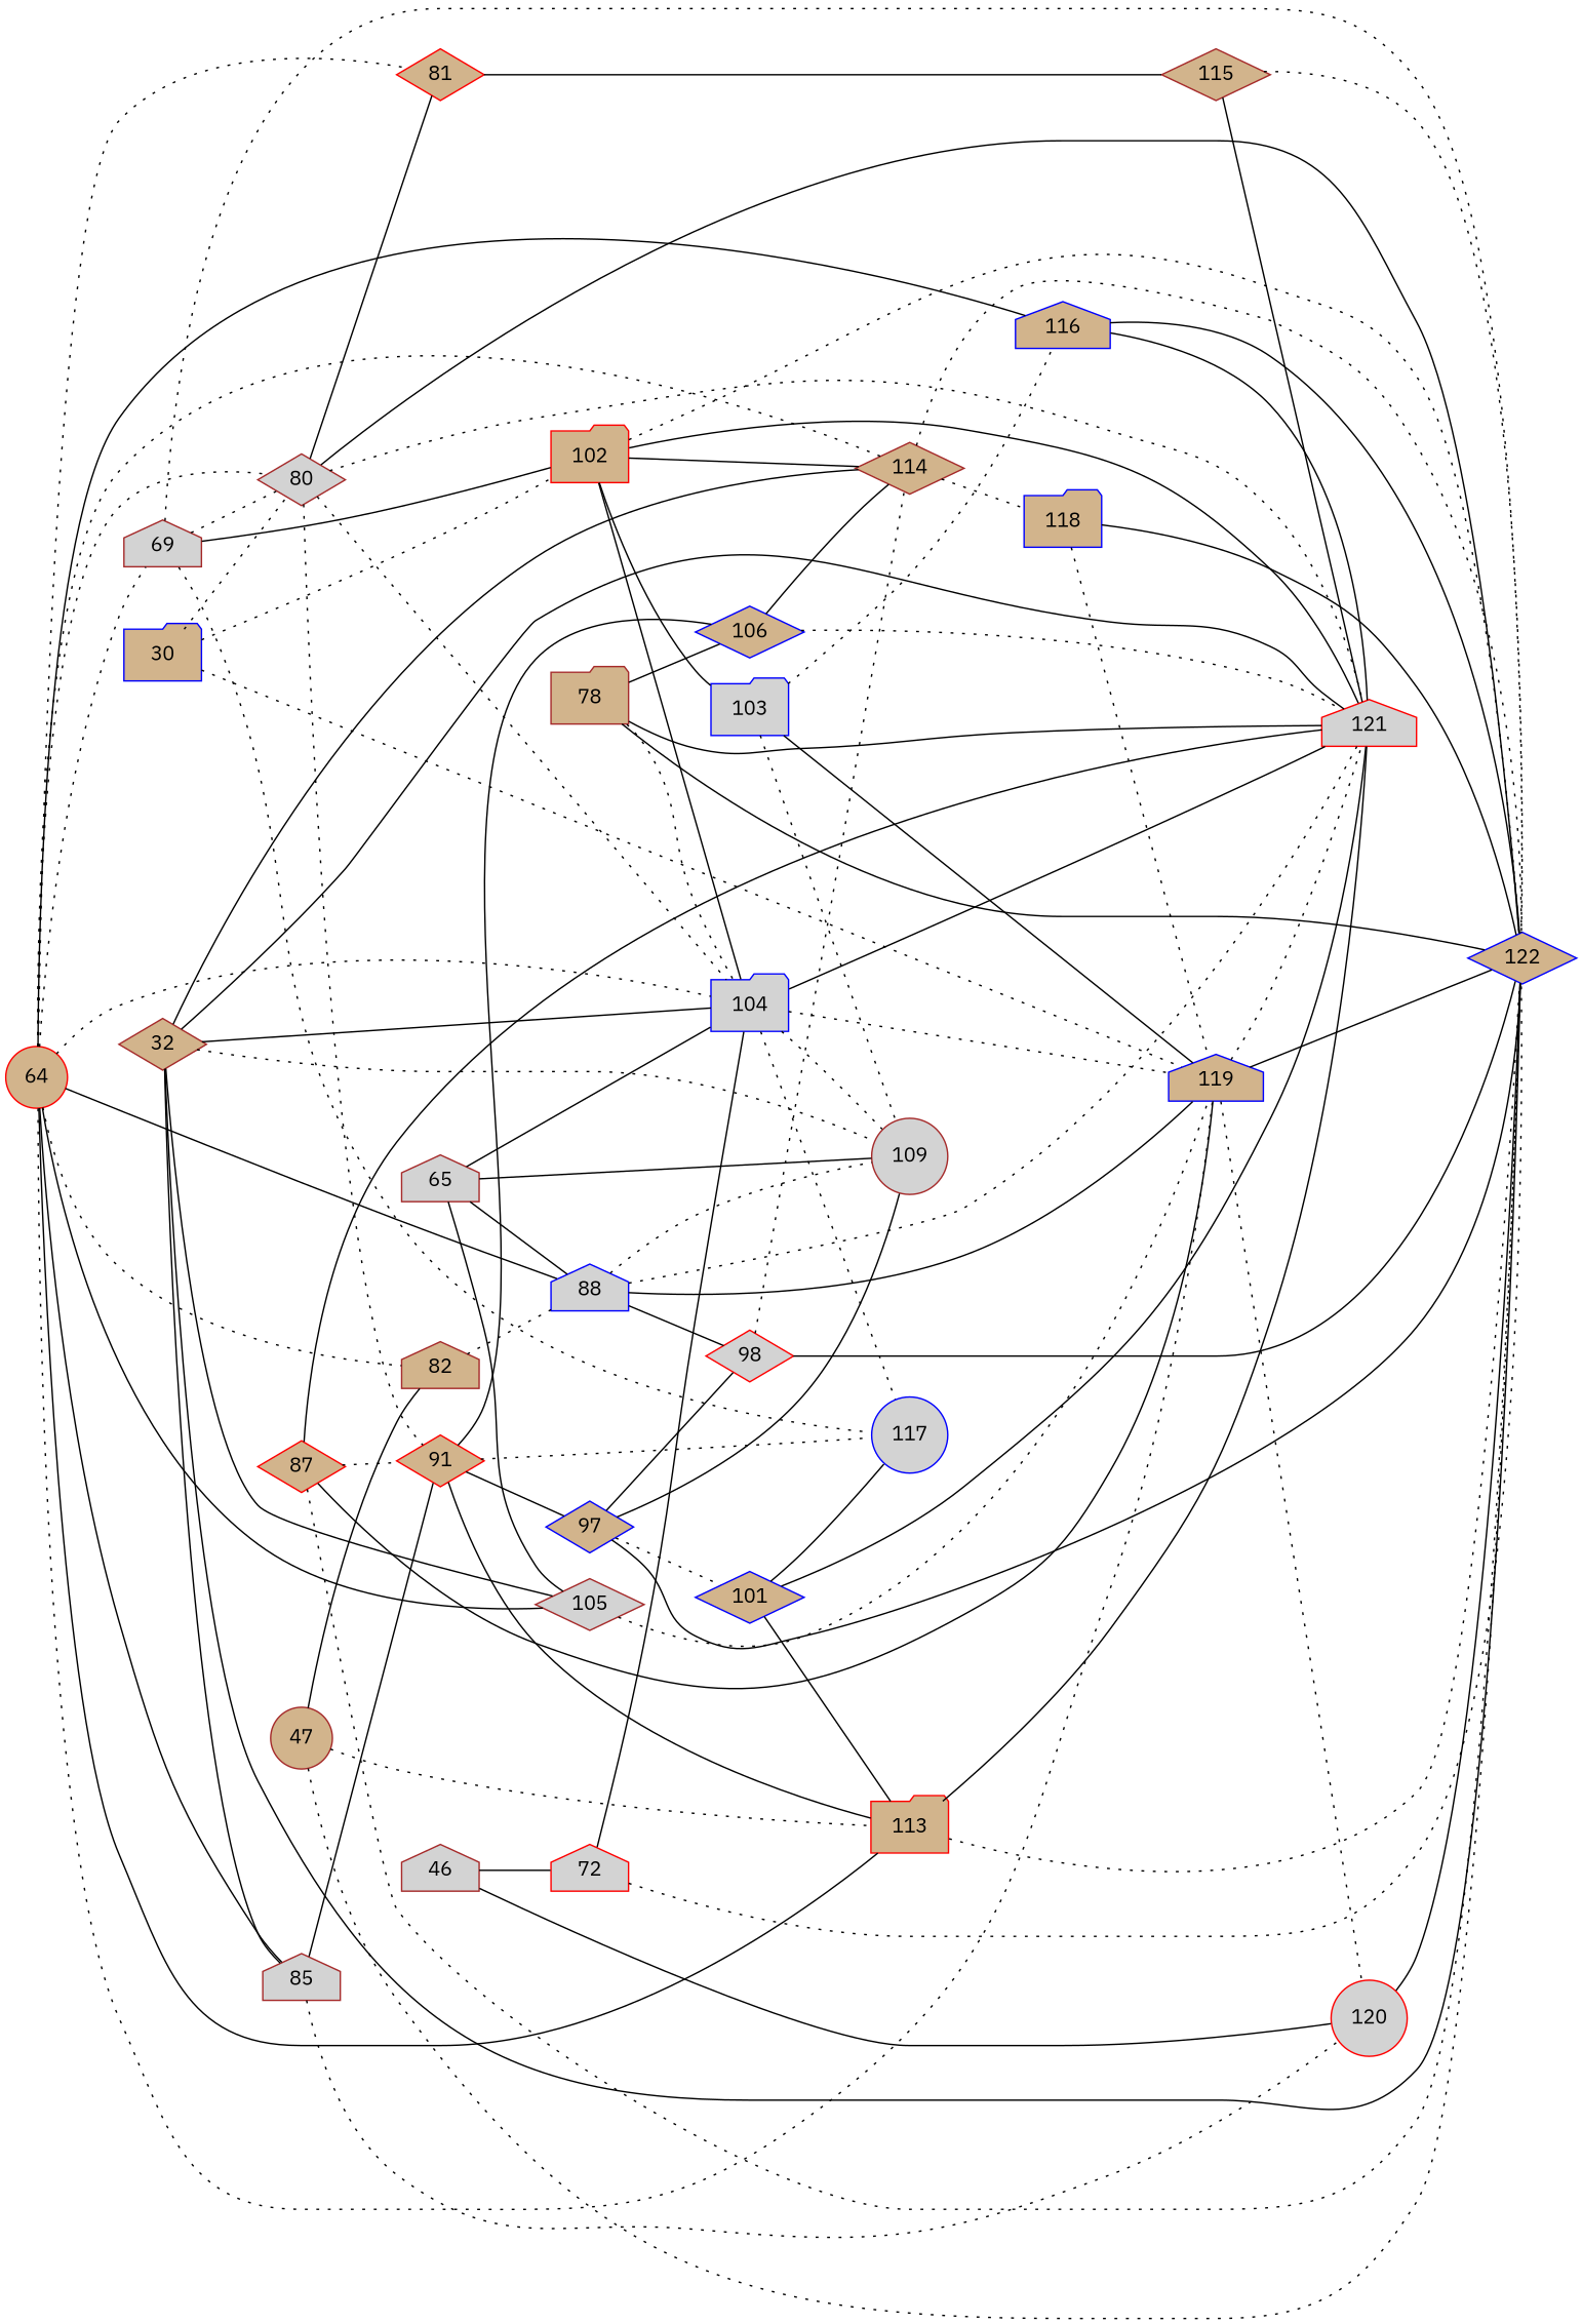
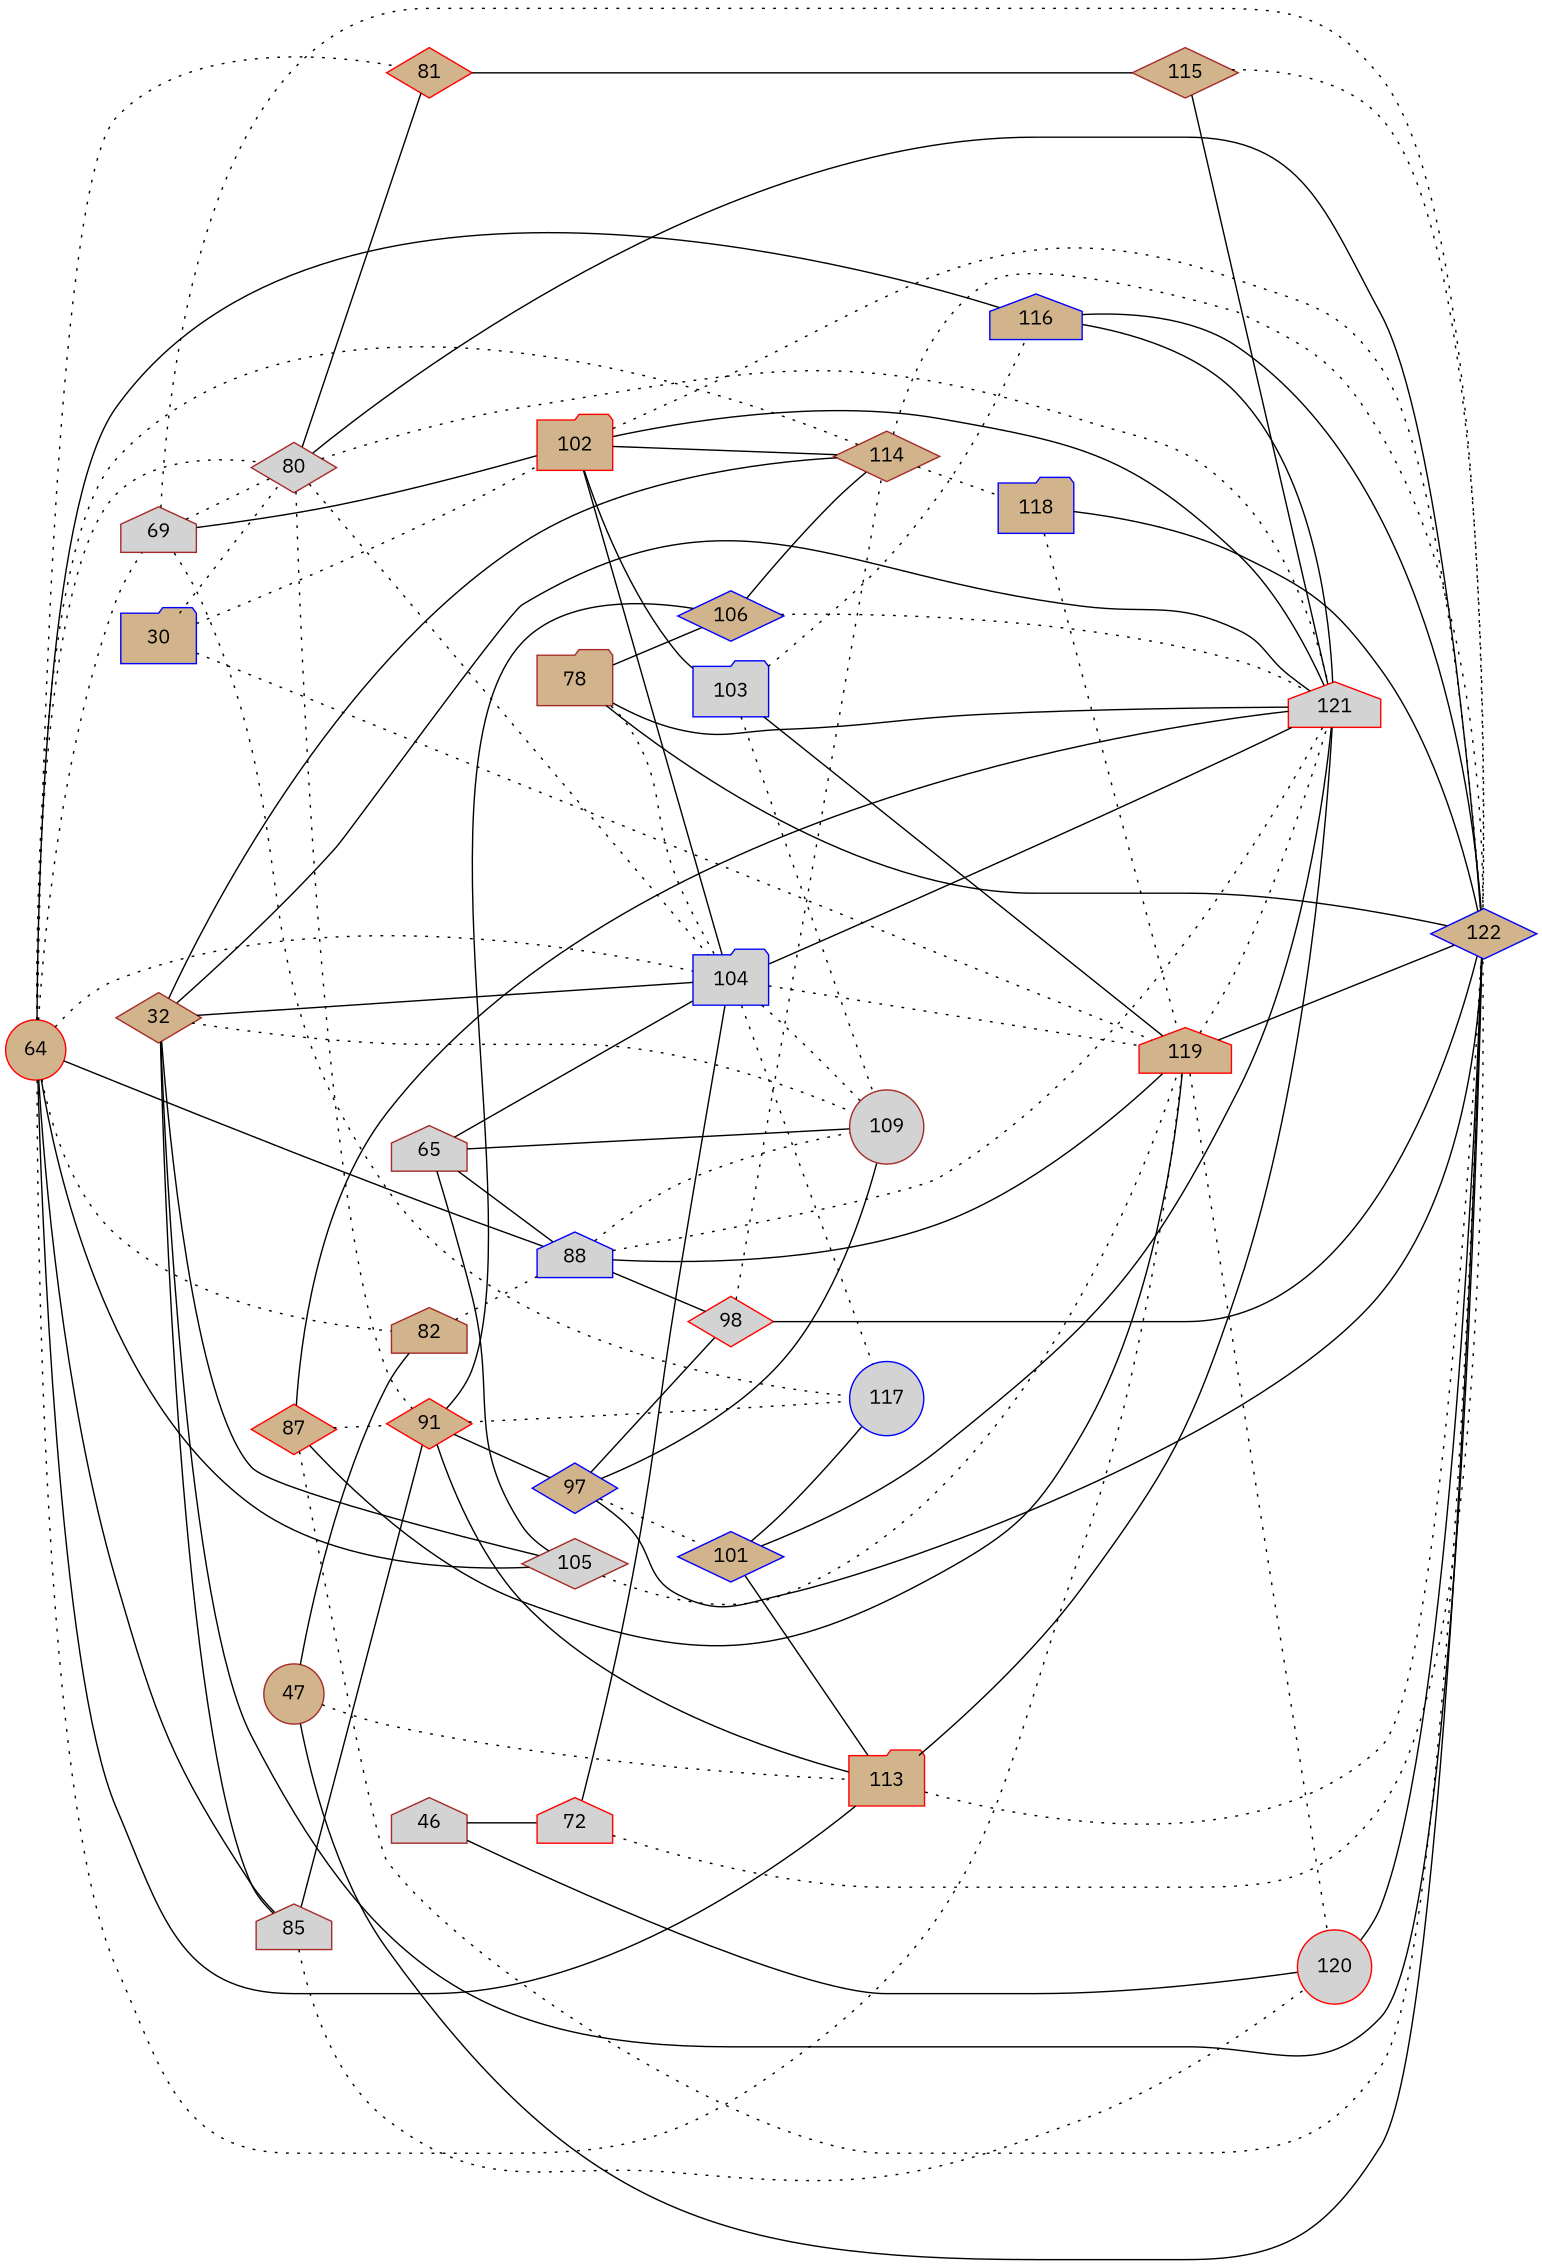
  graph {
    fontname="IBM Plex Sans"
    rankdir=LR
    node [color=brown fillcolor=tan fontname="IBM Plex Sans" shape=diamond style=filled]
    edge [fontname="IBM Plex Sans" style=solid]
    46 [fillcolor=lightgrey shape=house]
    72 [color=red fillcolor=lightgrey shape=house super="+10"]
    120 [color=red fillcolor=lightgrey shape=circle]
    88 [color=blue fillcolor=lightgrey shape=house super="+56+48"]
-   119 [color=blue shape=house super="+83+95+110+107"]
+   119 [color=red shape=house super="+83+95+110+107"]
    109 [fillcolor=lightgrey shape=circle super="+43+38"]
    121 [color=red fillcolor=lightgrey shape=house super="+96+111"]
    98 [color=red fillcolor=lightgrey super="+60"]
    115 [super="+6"]
    122 [color=blue super="+108+112"]
    80 [fillcolor=lightgrey super="+9+14+40"]
    104 [color=blue fillcolor=lightgrey shape=folder super="+49+79+100"]
    81 [color=red]
    91 [color=red super="+70+67"]
    30 [color=blue shape=folder]
    102 [color=red shape=folder super="+86+68"]
    114 [super="+74"]
    103 [color=blue fillcolor=lightgrey shape=folder]
    32 [super="+4+22+26+28"]
    85 [fillcolor=lightgrey shape=house super="+5"]
    105 [fillcolor=lightgrey]
    117 [color=blue fillcolor=lightgrey shape=circle super="+29"]
    118 [color=blue shape=folder]
    82 [shape=house super="+31"]
    47 [shape=circle]
    113 [color=red shape=folder super="+62+92"]
    64 [color=red shape=circle super="+7+51+27+42+34"]
    69 [fillcolor=lightgrey shape=house super="+12+45"]
    116 [color=blue shape=house]
    65 [fillcolor=lightgrey shape=house super="+25"]
    78 [shape=folder super="+63"]
    106 [color=blue]
    97 [color=blue super="+21"]
    87 [color=red]
    101 [color=blue]
    46 -- 72 [weight=2]
    46 -- 120
    72 -- 122 [style=dotted weight=2]
    72 -- 104 [weight=2]
    120 -- 122
    88 -- 119 [weight=6]
    88 -- 109 [style=dotted]
    88 -- 121 [style=dotted]
    88 -- 98 [weight=2]
    119 -- 120 [style=dotted]
    119 -- 121 [style=dotted]
    119 -- 122 [weight=4]
    98 -- 122
    98 -- 114 [style=dotted]
    115 -- 121 [weight=2]
    115 -- 122 [style=dotted]
    80 -- 121 [style=dotted]
    80 -- 122 [weight=3]
    80 -- 104 [style=dotted]
    80 -- 81 [weight=2]
    80 -- 91 [style=dotted weight=3]
    104 -- 119 [style=dotted weight=4]
    104 -- 109 [style=dotted]
    104 -- 121 [weight=2]
    104 -- 117 [style=dotted weight=2]
    81 -- 115
    91 -- 117 [style=dotted]
    91 -- 113
    91 -- 106
    91 -- 97
    30 -- 119 [style=dotted]
    30 -- 80 [style=dotted]
    30 -- 102 [style=dotted weight=2]
    102 -- 121
    102 -- 122 [style=dotted weight=2]
    102 -- 104
    102 -- 114 [weight=2]
    102 -- 103
    114 -- 122 [style=dotted weight=2]
    114 -- 118 [style=dotted weight=2]
    103 -- 119
    103 -- 109 [style=dotted]
    103 -- 116 [style=dotted]
    32 -- 109 [style=dotted weight=2]
    32 -- 121 [weight=2]
    32 -- 122 [weight=2]
    32 -- 104 [weight=2]
    32 -- 114 [weight=2]
    32 -- 85
    32 -- 105
    85 -- 120 [style=dotted]
    85 -- 91
    105 -- 119 [style=dotted]
    118 -- 119 [style=dotted]
    118 -- 122
    82 -- 88 [style=dotted weight=3]
-   47 -- 122 [style=dotted]
+   47 -- 122
    47 -- 82 [weight=2]
    47 -- 113 [style=dotted]
    113 -- 121 [weight=3]
    113 -- 122 [style=dotted]
    64 -- 88
    64 -- 119 [style=dotted]
    64 -- 80 [style=dotted]
    64 -- 104 [style=dotted weight=3]
    64 -- 81 [style=dotted]
    64 -- 114 [style=dotted weight=2]
    64 -- 85 [weight=3]
    64 -- 105
    64 -- 82 [style=dotted]
    64 -- 113 [weight=2]
    64 -- 69 [style=dotted]
    64 -- 116
    69 -- 122 [style=dotted weight=2]
    69 -- 80 [style=dotted weight=2]
    69 -- 102
    69 -- 117 [style=dotted weight=2]
    116 -- 121
    116 -- 122
    65 -- 88 [weight=3]
    65 -- 109 [weight=2]
    65 -- 104 [weight=2]
    65 -- 105
    78 -- 121
    78 -- 122 [weight=2]
    78 -- 104 [style=dotted weight=2]
    78 -- 106
    106 -- 121 [style=dotted]
    106 -- 114
    97 -- 109
    97 -- 98 [weight=2]
    97 -- 122
    97 -- 101 [style=dotted]
    87 -- 119
    87 -- 121
    87 -- 122 [style=dotted]
    87 -- 91 [style=dotted]
    101 -- 121
    101 -- 117
    101 -- 113
  }
